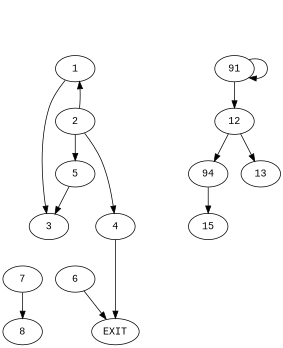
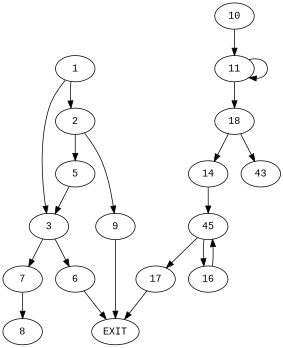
  digraph {
    fontname="Liberation Mono"
    node [fontname="Liberation Mono"]
    edge [fontname="Liberation Mono"]
    1
    2
    3
    n4 [label=EXIT]
-   4
+   4 [label=9]
    5
    6
    7
    8
-   11 [label=91]
-   12
-   13
-   14 [label=94]
-   15
-   2 -> 1
+   10
+   11
+   12 [label=18]
+   13 [label=43]
+   14
+   15 [label=45]
+   16
+   17
+   1 -> 2
    1 -> 3
    2 -> 4
    2 -> 5
+   3 -> 6
+   3 -> 7
    4 -> n4
    5 -> 3
    6 -> n4
    7 -> 8
+   10 -> 11
    11 -> 11
    11 -> 12
    12 -> 13
    12 -> 14
    14 -> 15
+   15 -> 16
+   15 -> 17
+   16 -> 15
+   17 -> n4
  }
